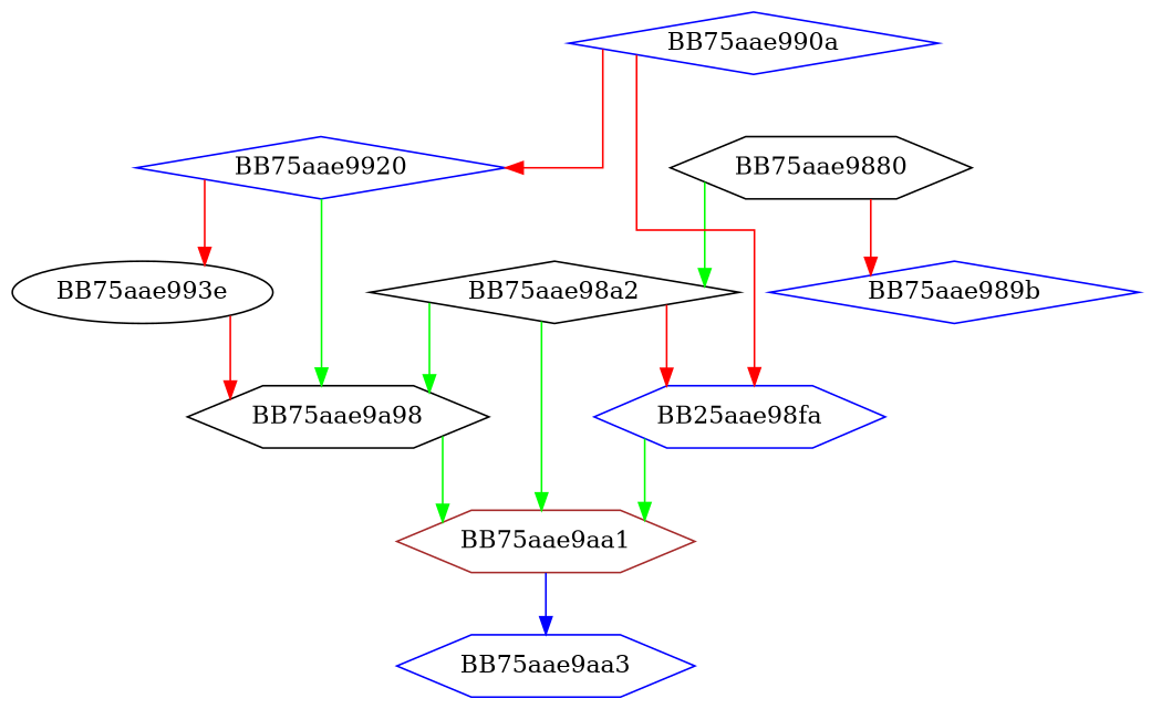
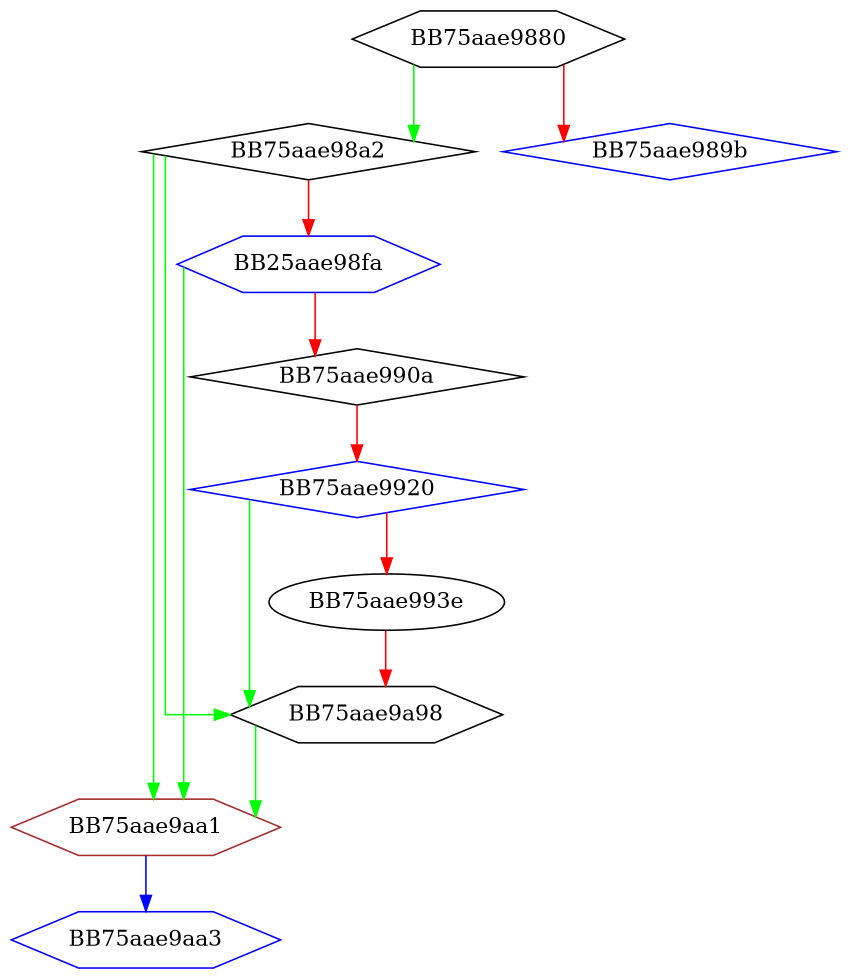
  digraph {
    splines=ortho
    node [color=black shape=hexagon]
    edge [color=green]
    BB75aae98a2 [shape=diamond]
    BB75aae9880
    BB75aae989b [color=blue shape=diamond]
    BB75aae9aa1 [color=brown]
    n5 [color=blue label=BB25aae98fa]
    BB75aae9a98
    BB75aae9aa3 [color=blue]
-   BB75aae990a [color=blue shape=diamond]
+   BB75aae990a [shape=diamond]
    BB75aae9920 [color=blue shape=diamond]
    BB75aae993e [shape=ellipse]
    BB75aae98a2 -> BB75aae9aa1
    BB75aae98a2 -> n5 [color=red]
    BB75aae98a2 -> BB75aae9a98
    BB75aae9880 -> BB75aae98a2
    BB75aae9880 -> BB75aae989b [color=red]
    BB75aae9aa1 -> BB75aae9aa3 [color=blue]
    n5 -> BB75aae9aa1
-   BB75aae990a -> n5 [color=red]
+   n5 -> BB75aae990a [color=red]
    BB75aae9a98 -> BB75aae9aa1
    BB75aae990a -> BB75aae9920 [color=red]
    BB75aae9920 -> BB75aae9a98
    BB75aae9920 -> BB75aae993e [color=red]
    BB75aae993e -> BB75aae9a98 [color=red]
  }
